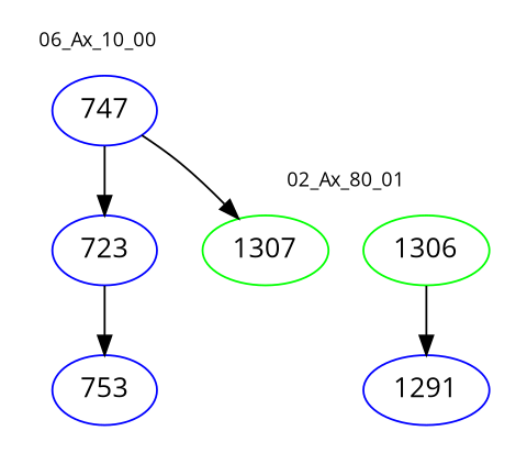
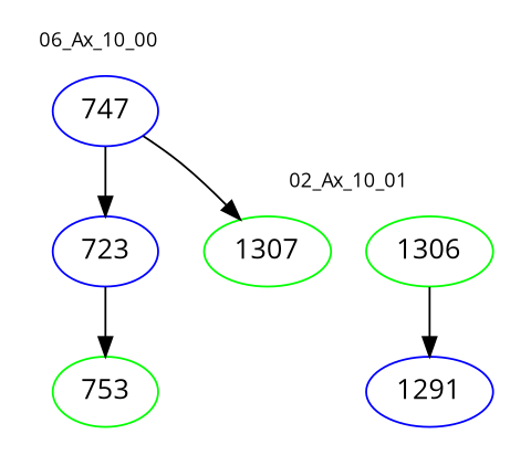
  digraph {
    fontname="Open Sans"
    node [color=blue fontname="Open Sans"]
    edge [color=black fontname="Open Sans"]
    n1 [label=747]
    n2 [label=723]
-   n3 [label=753]
+   n3 [color=green label=753]
    n4 [color=green label=1306]
    n5 [label=1291]
    n6 [color=green label=1307]
    subgraph cluster_1 {
      color=white
      fontsize=10
      label="06_Ax_10_00"
      n1
      n2
      n3
    }
    subgraph cluster_2 {
      color=white
      fontsize=10
-     label="02_Ax_80_01"
+     label="02_Ax_10_01"
      n4
      n5
      n6
    }
    n1 -> n2
    n1 -> n6
    n2 -> n3
    n4 -> n5
  }
